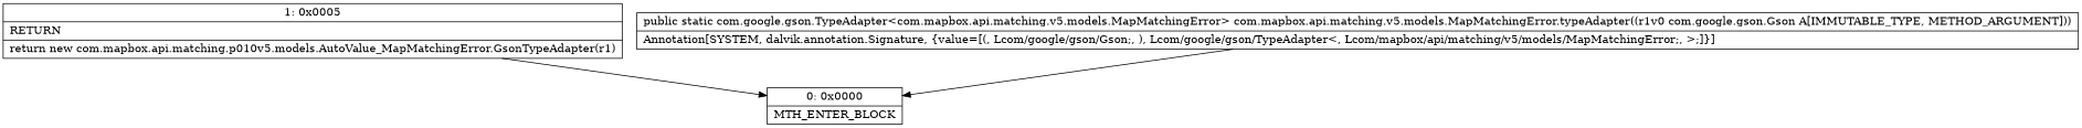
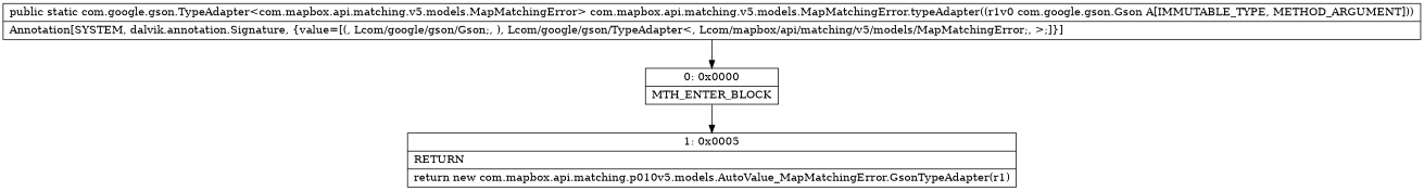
  digraph {
    node [shape=record]
    n1 [label="{0\:\ 0x0000|MTH_ENTER_BLOCK\l}"]
    n2 [label="{1\:\ 0x0005|RETURN\l|return new com.mapbox.api.matching.p010v5.models.AutoValue_MapMatchingError.GsonTypeAdapter(r1)\l}"]
    n3 [label="{public static com.google.gson.TypeAdapter\<com.mapbox.api.matching.v5.models.MapMatchingError\> com.mapbox.api.matching.v5.models.MapMatchingError.typeAdapter((r1v0 com.google.gson.Gson A[IMMUTABLE_TYPE, METHOD_ARGUMENT]))  | Annotation[SYSTEM, dalvik.annotation.Signature, \{value=[(, Lcom\/google\/gson\/Gson;, ), Lcom\/google\/gson\/TypeAdapter\<, Lcom\/mapbox\/api\/matching\/v5\/models\/MapMatchingError;, \>;]\}]\l}"]
-   n2 -> n1
+   n1 -> n2
    n3 -> n1
  }
